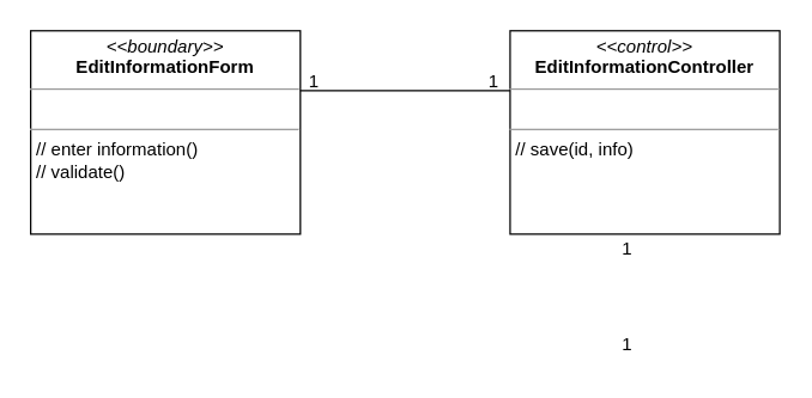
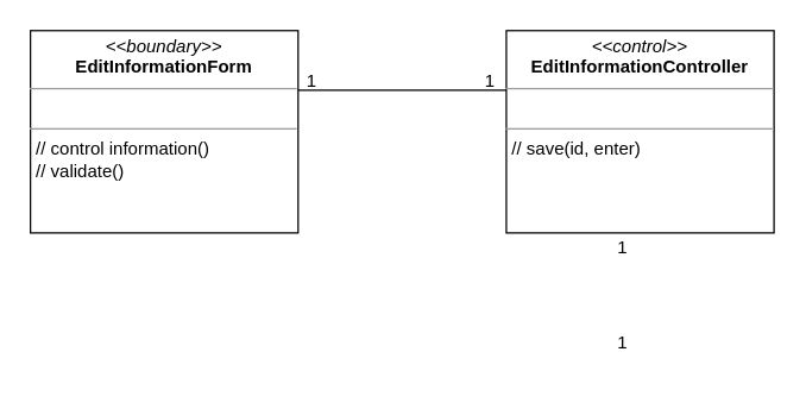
  <mxCell id="0" />
  <mxCell id="1" parent="0" />
- <mxCell id="2" value="&lt;p style=&quot;margin: 0px ; margin-top: 4px ; text-align: center&quot;&gt;&lt;i&gt;&amp;lt;&amp;lt;boundary&amp;gt;&amp;gt;&lt;/i&gt;&lt;br&gt;&lt;b&gt;EditInformationForm&lt;/b&gt;&lt;/p&gt;&lt;hr size=&quot;1&quot;&gt;&lt;p style=&quot;margin: 0px ; margin-left: 4px&quot;&gt;&lt;font style=&quot;font-size: 6px&quot;&gt;&lt;br&gt;&lt;/font&gt;&lt;/p&gt;&lt;hr size=&quot;1&quot;&gt;&lt;p style=&quot;margin: 0px ; margin-left: 4px&quot;&gt;// enter information()&lt;/p&gt;&lt;p style=&quot;margin: 0px ; margin-left: 4px&quot;&gt;// validate()&lt;/p&gt;" style="verticalAlign=top;align=left;overflow=fill;fontSize=12;fontFamily=Helvetica;html=1;fillColor=#ffffff;" parent="1" vertex="1"><mxGeometry x="20" y="20" width="180" height="136" as="geometry" /></mxCell>
- <mxCell id="3" value="&lt;p style=&quot;margin: 0px ; margin-top: 4px ; text-align: center&quot;&gt;&lt;i&gt;&amp;lt;&amp;lt;control&amp;gt;&amp;gt;&lt;/i&gt;&lt;br&gt;&lt;b&gt;EditInformationController&lt;/b&gt;&lt;/p&gt;&lt;hr size=&quot;1&quot;&gt;&lt;p style=&quot;margin: 0px ; margin-left: 4px&quot;&gt;&lt;font style=&quot;font-size: 6px&quot;&gt;&lt;br&gt;&lt;/font&gt;&lt;/p&gt;&lt;hr size=&quot;1&quot;&gt;&lt;p style=&quot;margin: 0px ; margin-left: 4px&quot;&gt;// save(id, info)&lt;/p&gt;" style="verticalAlign=top;align=left;overflow=fill;fontSize=12;fontFamily=Helvetica;html=1;fillColor=#ffffff;" parent="1" vertex="1"><mxGeometry x="340" y="20" width="180" height="136" as="geometry" /></mxCell>
+ <mxCell id="2" value="&lt;p style=&quot;margin: 0px ; margin-top: 4px ; text-align: center&quot;&gt;&lt;i&gt;&amp;lt;&amp;lt;boundary&amp;gt;&amp;gt;&lt;/i&gt;&lt;br&gt;&lt;b&gt;EditInformationForm&lt;/b&gt;&lt;/p&gt;&lt;hr size=&quot;1&quot;&gt;&lt;p style=&quot;margin: 0px ; margin-left: 4px&quot;&gt;&lt;font style=&quot;font-size: 6px&quot;&gt;&lt;br&gt;&lt;/font&gt;&lt;/p&gt;&lt;hr size=&quot;1&quot;&gt;&lt;p style=&quot;margin: 0px ; margin-left: 4px&quot;&gt;// control information()&lt;/p&gt;&lt;p style=&quot;margin: 0px ; margin-left: 4px&quot;&gt;// validate()&lt;/p&gt;" style="verticalAlign=top;align=left;overflow=fill;fontSize=12;fontFamily=Helvetica;html=1;fillColor=#ffffff;" parent="1" vertex="1"><mxGeometry x="20" y="20" width="180" height="136" as="geometry" /></mxCell>
+ <mxCell id="3" value="&lt;p style=&quot;margin: 0px ; margin-top: 4px ; text-align: center&quot;&gt;&lt;i&gt;&amp;lt;&amp;lt;control&amp;gt;&amp;gt;&lt;/i&gt;&lt;br&gt;&lt;b&gt;EditInformationController&lt;/b&gt;&lt;/p&gt;&lt;hr size=&quot;1&quot;&gt;&lt;p style=&quot;margin: 0px ; margin-left: 4px&quot;&gt;&lt;font style=&quot;font-size: 6px&quot;&gt;&lt;br&gt;&lt;/font&gt;&lt;/p&gt;&lt;hr size=&quot;1&quot;&gt;&lt;p style=&quot;margin: 0px ; margin-left: 4px&quot;&gt;// save(id, enter)&lt;/p&gt;" style="verticalAlign=top;align=left;overflow=fill;fontSize=12;fontFamily=Helvetica;html=1;fillColor=#ffffff;" parent="1" vertex="1"><mxGeometry x="340" y="20" width="180" height="136" as="geometry" /></mxCell>
  <mxCell id="4" value="" style="endArrow=none;endFill=0;endSize=12;html=1;strokeWidth=1;" parent="1" edge="1"><mxGeometry width="160" relative="1" as="geometry"><mxPoint x="200" y="60" as="sourcePoint" /><mxPoint x="340" y="60" as="targetPoint" /></mxGeometry></mxCell>
  <mxCell id="5" value="1" style="text;html=1;resizable=0;points=[];autosize=1;align=left;verticalAlign=top;spacingTop=-4;" parent="1" vertex="1"><mxGeometry x="204" y="44" width="16" height="24" as="geometry" /></mxCell>
  <mxCell id="6" value="1" style="text;html=1;resizable=0;points=[];autosize=1;align=left;verticalAlign=top;spacingTop=-4;" parent="1" vertex="1"><mxGeometry x="324" y="44" width="16" height="24" as="geometry" /></mxCell>
  <mxCell id="7" value="1" style="text;html=1;resizable=0;points=[];autosize=1;align=left;verticalAlign=top;spacingTop=-4;" parent="1" vertex="1"><mxGeometry x="413" y="156" width="16" height="24" as="geometry" /></mxCell>
  <mxCell id="8" value="1" style="text;html=1;resizable=0;points=[];autosize=1;align=left;verticalAlign=top;spacingTop=-4;" parent="1" vertex="1"><mxGeometry x="413" y="220" width="16" height="24" as="geometry" /></mxCell>
